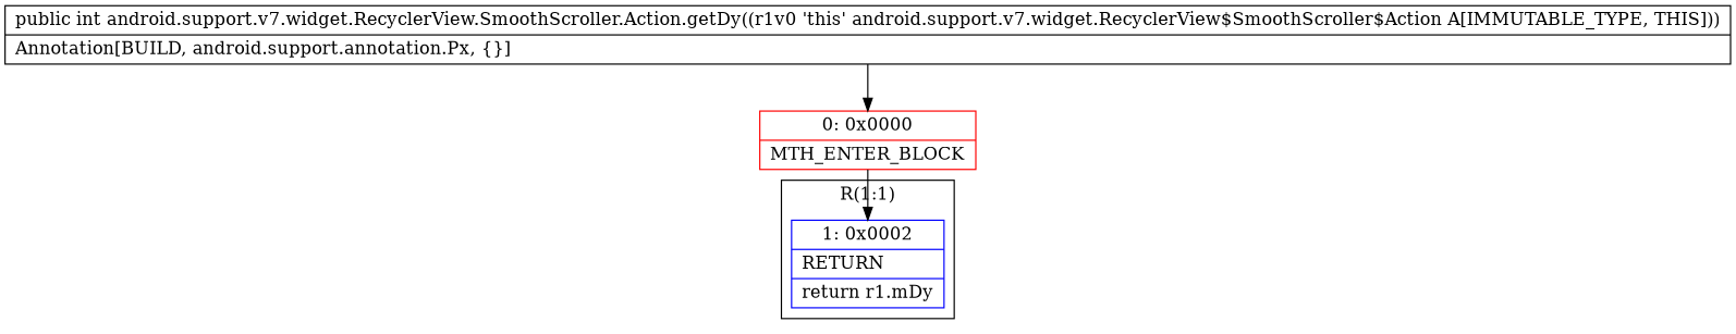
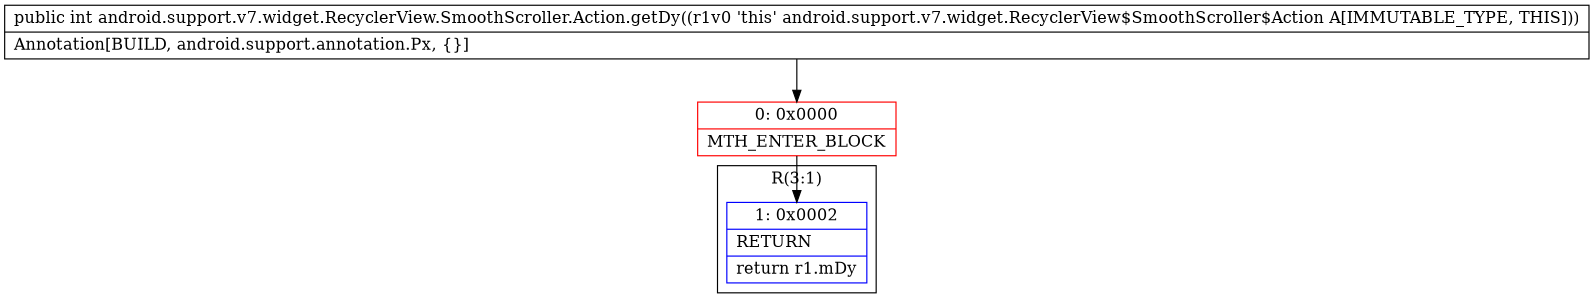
  digraph {
    node [shape=record]
    n1 [color=blue label="{1\:\ 0x0002|RETURN\l|return r1.mDy\l}"]
    n2 [color=red label="{0\:\ 0x0000|MTH_ENTER_BLOCK\l}"]
    n3 [label="{public int android.support.v7.widget.RecyclerView.SmoothScroller.Action.getDy((r1v0 'this' android.support.v7.widget.RecyclerView$SmoothScroller$Action A[IMMUTABLE_TYPE, THIS]))  | Annotation[BUILD, android.support.annotation.Px, \{\}]\l}"]
    subgraph cluster_1 {
-     label="R(1:1)"
+     label="R(3:1)"
      n1
    }
    n2 -> n1
    n3 -> n2
  }
